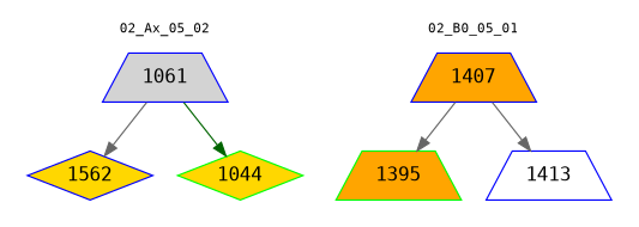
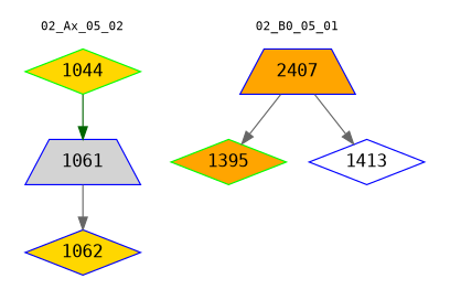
  digraph {
    fontname="DejaVu Sans Mono"
    node [color=blue fillcolor=gold fontname="DejaVu Sans Mono" shape=trapezium style=filled]
    edge [color=gray40 fontname="DejaVu Sans Mono"]
    n1 [fillcolor=lightgrey label=1061]
-   n2 [label=1562 shape=diamond]
+   n2 [label=1062 shape=diamond]
    n3 [color=green label=1044 shape=diamond]
-   n4 [fillcolor=orange label=1407]
-   n5 [color=green fillcolor=orange label=1395]
-   n6 [fillcolor=white label=1413]
+   n4 [fillcolor=orange label=2407]
+   n5 [color=green fillcolor=orange label=1395 shape=diamond]
+   n6 [fillcolor=white label=1413 shape=diamond]
    subgraph cluster_1 {
      color=white
      fontsize=10
      label="02_Ax_05_02"
      n1
      n2
      n3
    }
    subgraph cluster_2 {
      color=white
      fontsize=10
      label="02_B0_05_01"
      n4
      n5
      n6
    }
    n1 -> n2
-   n1 -> n3 [color=darkgreen]
+   n3 -> n1 [color=darkgreen]
    n4 -> n5
    n4 -> n6
  }
